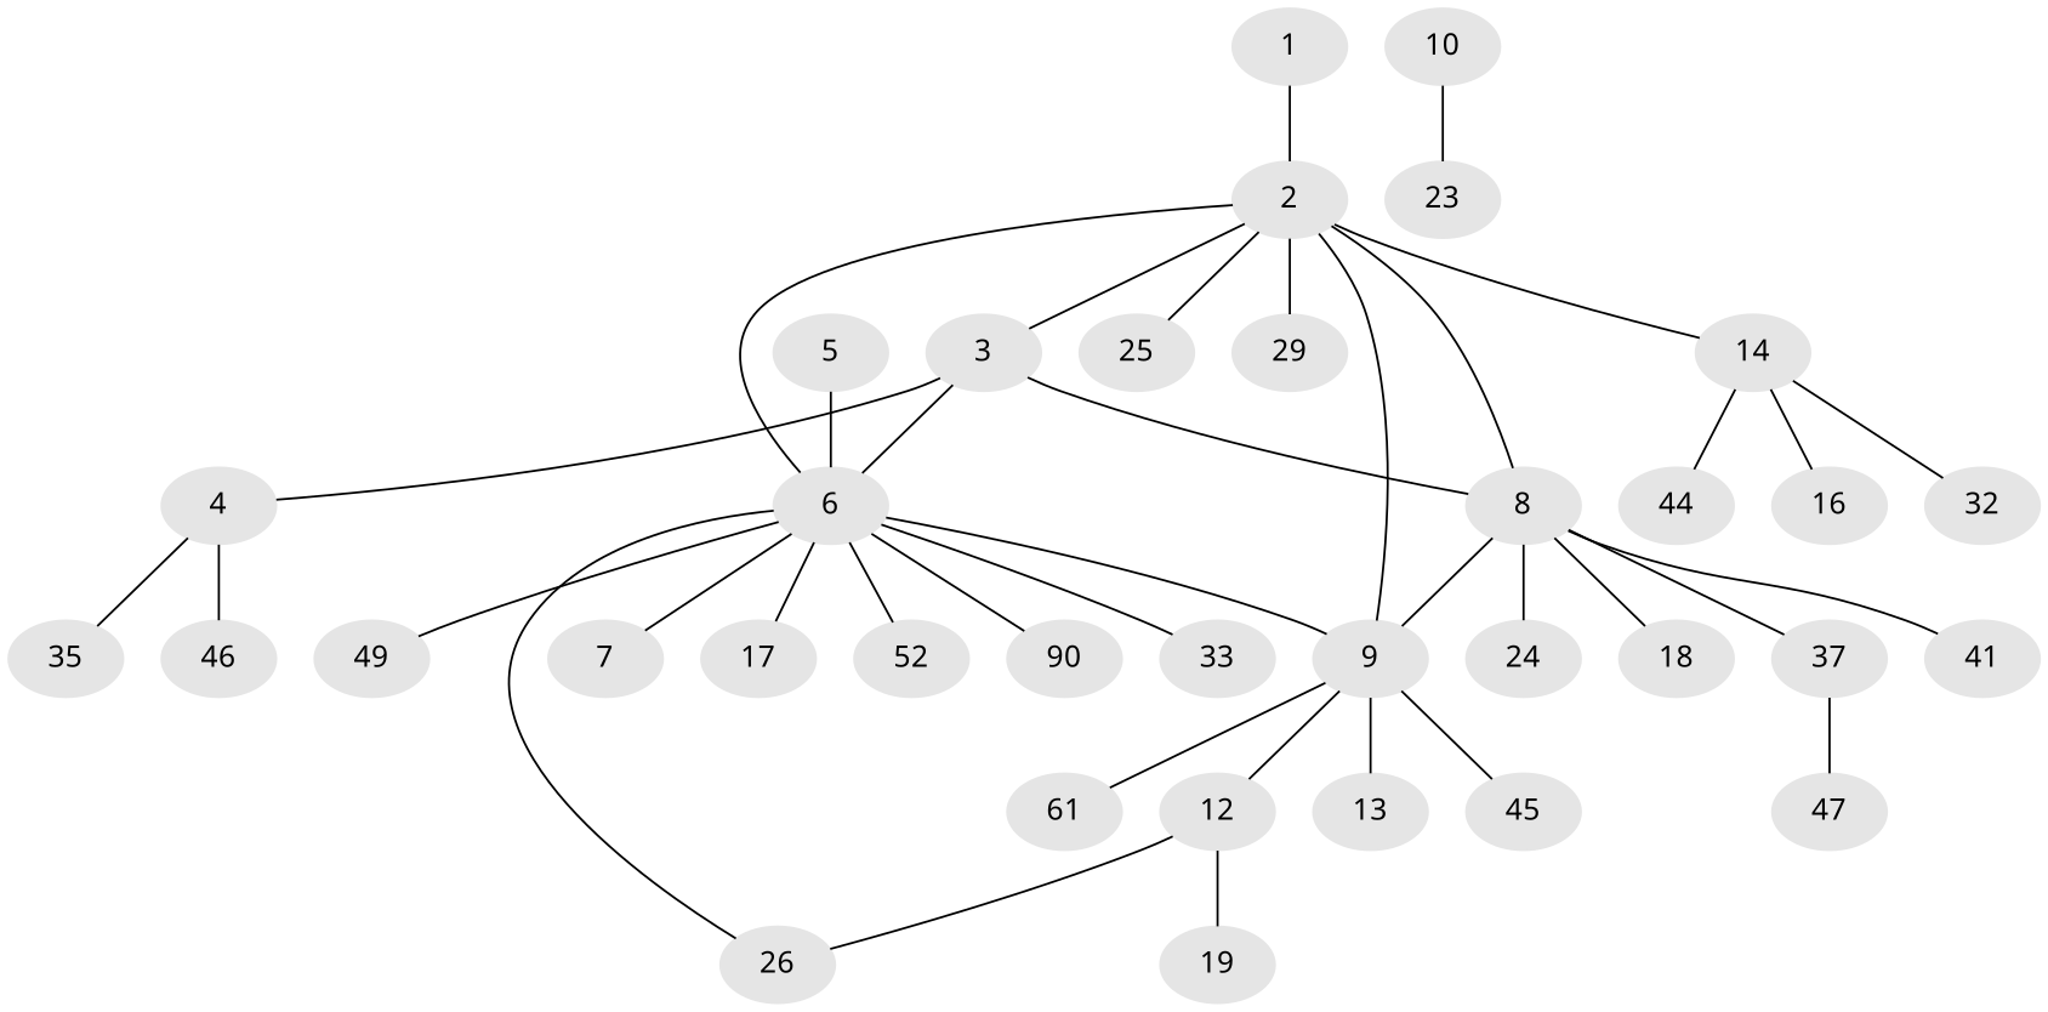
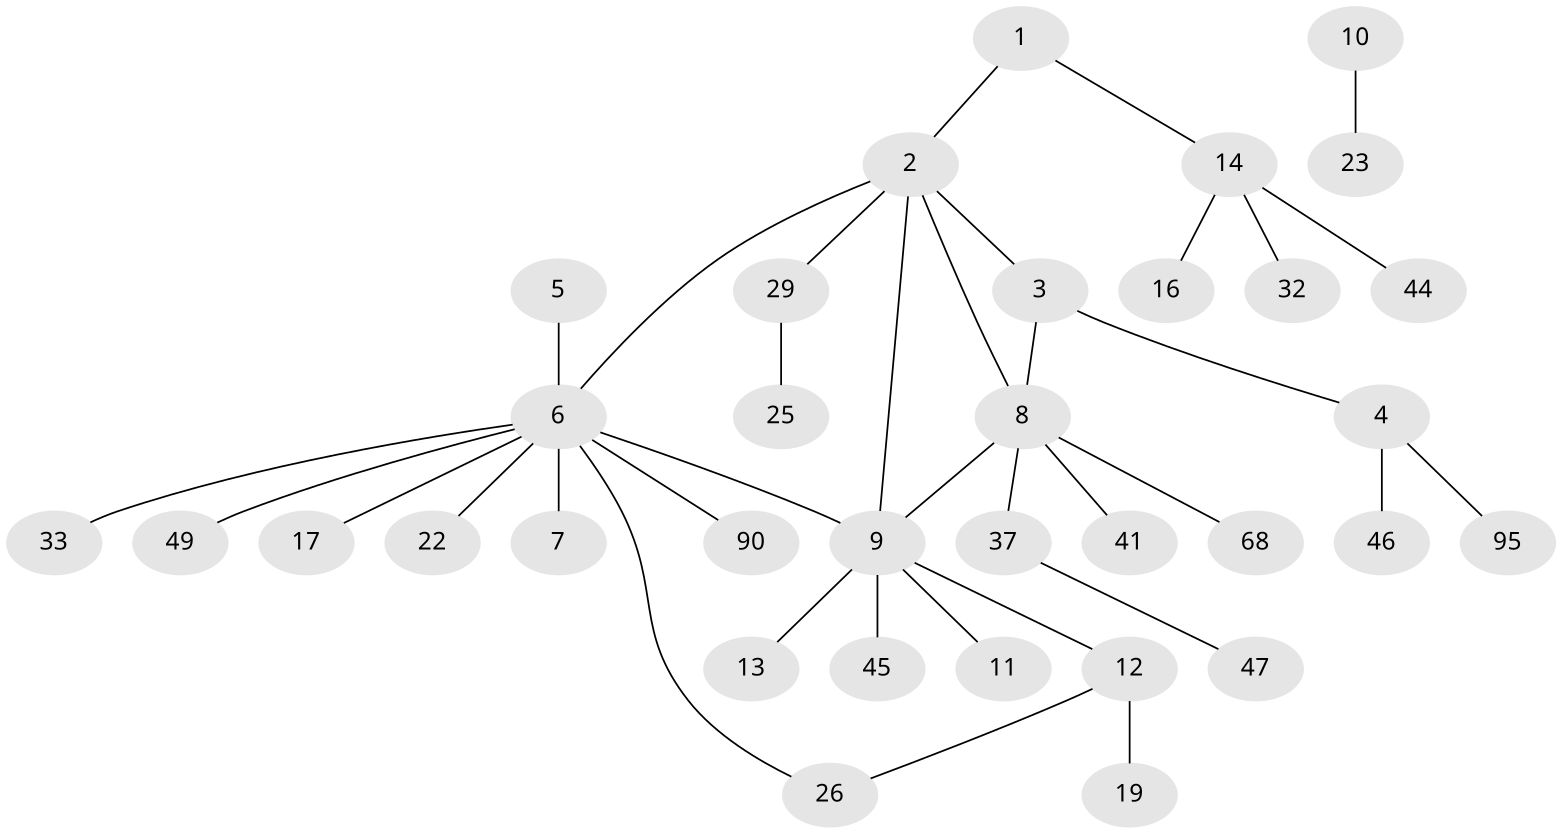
  graph {
    fontname="Noto Sans"
    node [color=gray90 fontname="Noto Sans" style=filled]
    edge [fontname="Noto Sans"]
    2 [super="+43"]
    3
    6 [super="+34"]
    8 [super="+49"]
    9 [super="+10"]
    14 [super="+28"]
    25
    29
    1
    4 [super="+27"]
    7
    17
-   22 [label=52]
+   22
    26 [super="+39"]
    n15 [label=90]
    33
    n17 [label=49]
-   18
-   24 [super="+38"]
+   18 [label=68]
    37 [super="+42"]
    41
-   11 [super="+48" label=61]
+   11 [super="+48"]
    12 [super="+36"]
    13
    45
    16
    32
    44
-   35
+   35 [label=95]
    46
    5
    47
    19
    n34 [label=10]
    23 [super="+31"]
    2 -- 3
    2 -- 6
    2 -- 8
    2 -- 9
-   2 -- 14
-   2 -- 25
+   1 -- 14
+   29 -- 25
    2 -- 29
-   3 -- 6
    3 -- 8
    3 -- 4
    6 -- 9
    6 -- 7
    6 -- 17
    6 -- 22
    6 -- 26
    6 -- n15
    6 -- 33
    6 -- n17
    8 -- 9
    8 -- 18
-   8 -- 24
    8 -- 37
    8 -- 41
    9 -- 11
    9 -- 12
    9 -- 13
    9 -- 45
    14 -- 16
    14 -- 32
    14 -- 44
    1 -- 2
    4 -- 35
    4 -- 46
    37 -- 47
    12 -- 26
    12 -- 19
    5 -- 6
    n34 -- 23
  }
